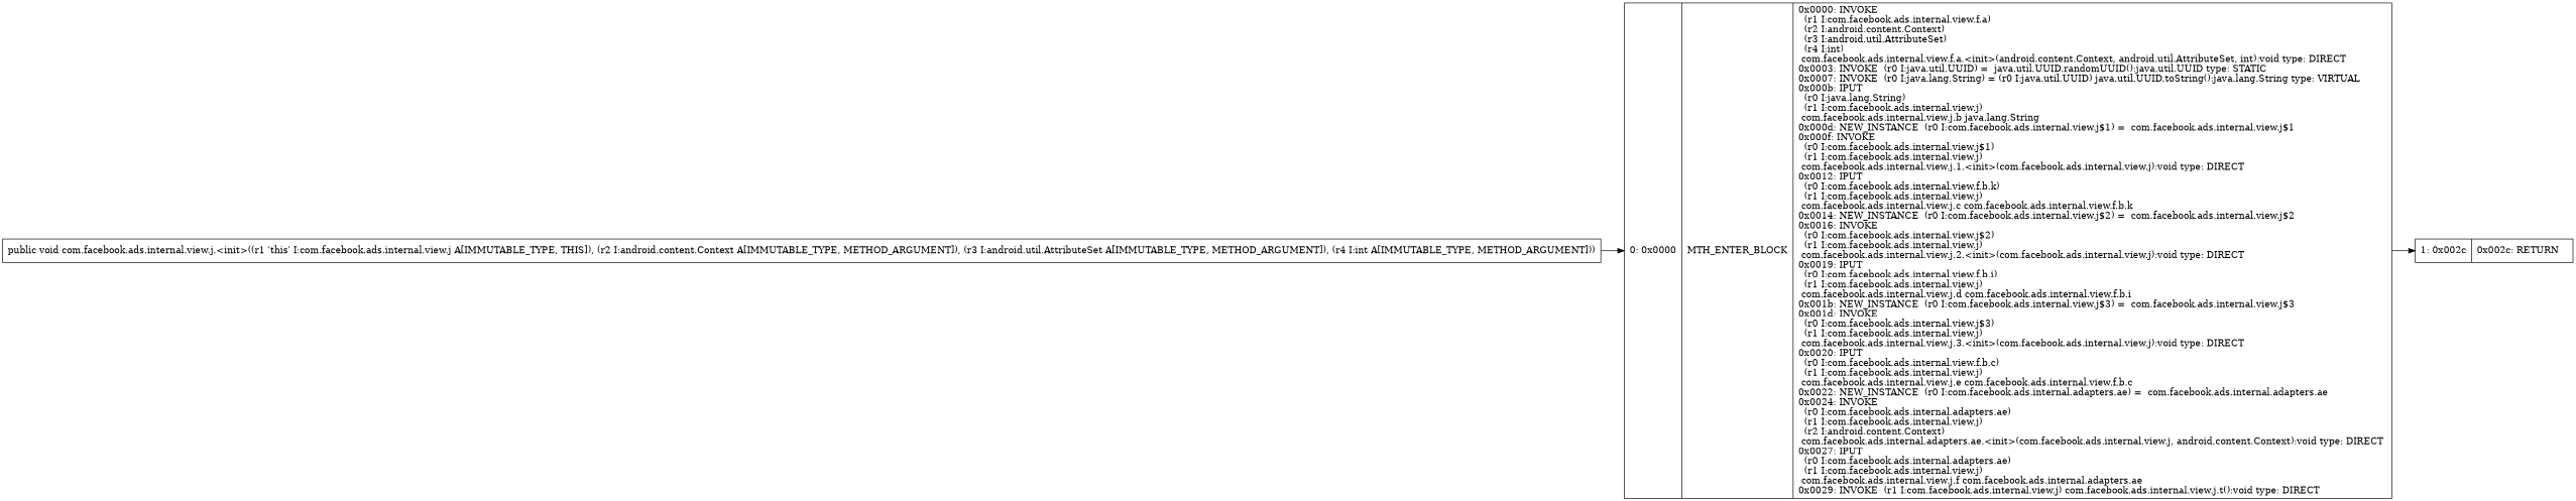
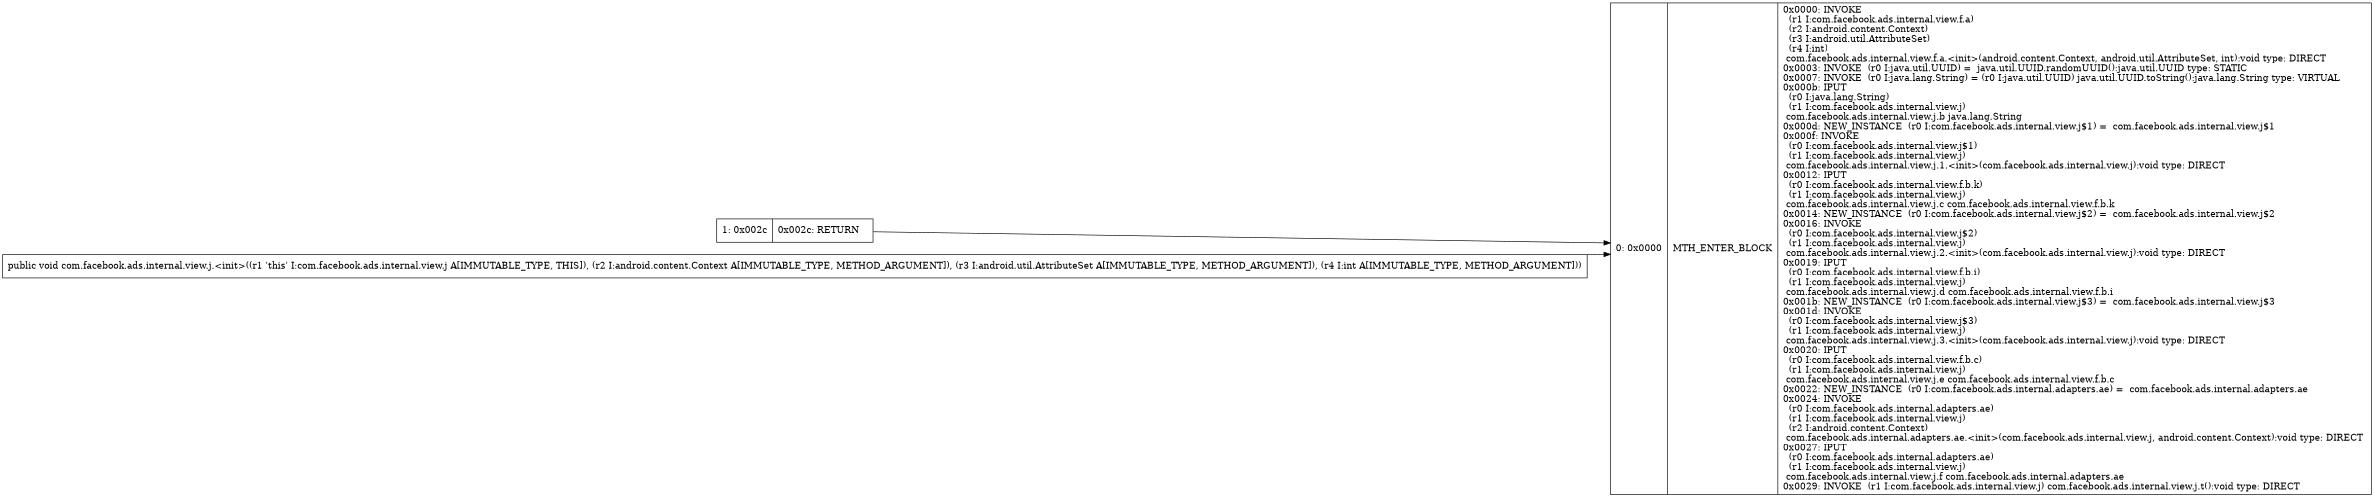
  digraph {
    rankdir=LR
    node [shape=record]
    n1 [label="{0\:\ 0x0000|MTH_ENTER_BLOCK\l|0x0000: INVOKE  \l  (r1 I:com.facebook.ads.internal.view.f.a)\l  (r2 I:android.content.Context)\l  (r3 I:android.util.AttributeSet)\l  (r4 I:int)\l com.facebook.ads.internal.view.f.a.\<init\>(android.content.Context, android.util.AttributeSet, int):void type: DIRECT \l0x0003: INVOKE  (r0 I:java.util.UUID) =  java.util.UUID.randomUUID():java.util.UUID type: STATIC \l0x0007: INVOKE  (r0 I:java.lang.String) = (r0 I:java.util.UUID) java.util.UUID.toString():java.lang.String type: VIRTUAL \l0x000b: IPUT  \l  (r0 I:java.lang.String)\l  (r1 I:com.facebook.ads.internal.view.j)\l com.facebook.ads.internal.view.j.b java.lang.String \l0x000d: NEW_INSTANCE  (r0 I:com.facebook.ads.internal.view.j$1) =  com.facebook.ads.internal.view.j$1 \l0x000f: INVOKE  \l  (r0 I:com.facebook.ads.internal.view.j$1)\l  (r1 I:com.facebook.ads.internal.view.j)\l com.facebook.ads.internal.view.j.1.\<init\>(com.facebook.ads.internal.view.j):void type: DIRECT \l0x0012: IPUT  \l  (r0 I:com.facebook.ads.internal.view.f.b.k)\l  (r1 I:com.facebook.ads.internal.view.j)\l com.facebook.ads.internal.view.j.c com.facebook.ads.internal.view.f.b.k \l0x0014: NEW_INSTANCE  (r0 I:com.facebook.ads.internal.view.j$2) =  com.facebook.ads.internal.view.j$2 \l0x0016: INVOKE  \l  (r0 I:com.facebook.ads.internal.view.j$2)\l  (r1 I:com.facebook.ads.internal.view.j)\l com.facebook.ads.internal.view.j.2.\<init\>(com.facebook.ads.internal.view.j):void type: DIRECT \l0x0019: IPUT  \l  (r0 I:com.facebook.ads.internal.view.f.b.i)\l  (r1 I:com.facebook.ads.internal.view.j)\l com.facebook.ads.internal.view.j.d com.facebook.ads.internal.view.f.b.i \l0x001b: NEW_INSTANCE  (r0 I:com.facebook.ads.internal.view.j$3) =  com.facebook.ads.internal.view.j$3 \l0x001d: INVOKE  \l  (r0 I:com.facebook.ads.internal.view.j$3)\l  (r1 I:com.facebook.ads.internal.view.j)\l com.facebook.ads.internal.view.j.3.\<init\>(com.facebook.ads.internal.view.j):void type: DIRECT \l0x0020: IPUT  \l  (r0 I:com.facebook.ads.internal.view.f.b.c)\l  (r1 I:com.facebook.ads.internal.view.j)\l com.facebook.ads.internal.view.j.e com.facebook.ads.internal.view.f.b.c \l0x0022: NEW_INSTANCE  (r0 I:com.facebook.ads.internal.adapters.ae) =  com.facebook.ads.internal.adapters.ae \l0x0024: INVOKE  \l  (r0 I:com.facebook.ads.internal.adapters.ae)\l  (r1 I:com.facebook.ads.internal.view.j)\l  (r2 I:android.content.Context)\l com.facebook.ads.internal.adapters.ae.\<init\>(com.facebook.ads.internal.view.j, android.content.Context):void type: DIRECT \l0x0027: IPUT  \l  (r0 I:com.facebook.ads.internal.adapters.ae)\l  (r1 I:com.facebook.ads.internal.view.j)\l com.facebook.ads.internal.view.j.f com.facebook.ads.internal.adapters.ae \l0x0029: INVOKE  (r1 I:com.facebook.ads.internal.view.j) com.facebook.ads.internal.view.j.t():void type: DIRECT \l}"]
    n2 [label="{1\:\ 0x002c|0x002c: RETURN   \l}"]
    n3 [label="{public void com.facebook.ads.internal.view.j.\<init\>((r1 'this' I:com.facebook.ads.internal.view.j A[IMMUTABLE_TYPE, THIS]), (r2 I:android.content.Context A[IMMUTABLE_TYPE, METHOD_ARGUMENT]), (r3 I:android.util.AttributeSet A[IMMUTABLE_TYPE, METHOD_ARGUMENT]), (r4 I:int A[IMMUTABLE_TYPE, METHOD_ARGUMENT])) }"]
-   n1 -> n2
+   n2 -> n1
    n3 -> n1
  }
